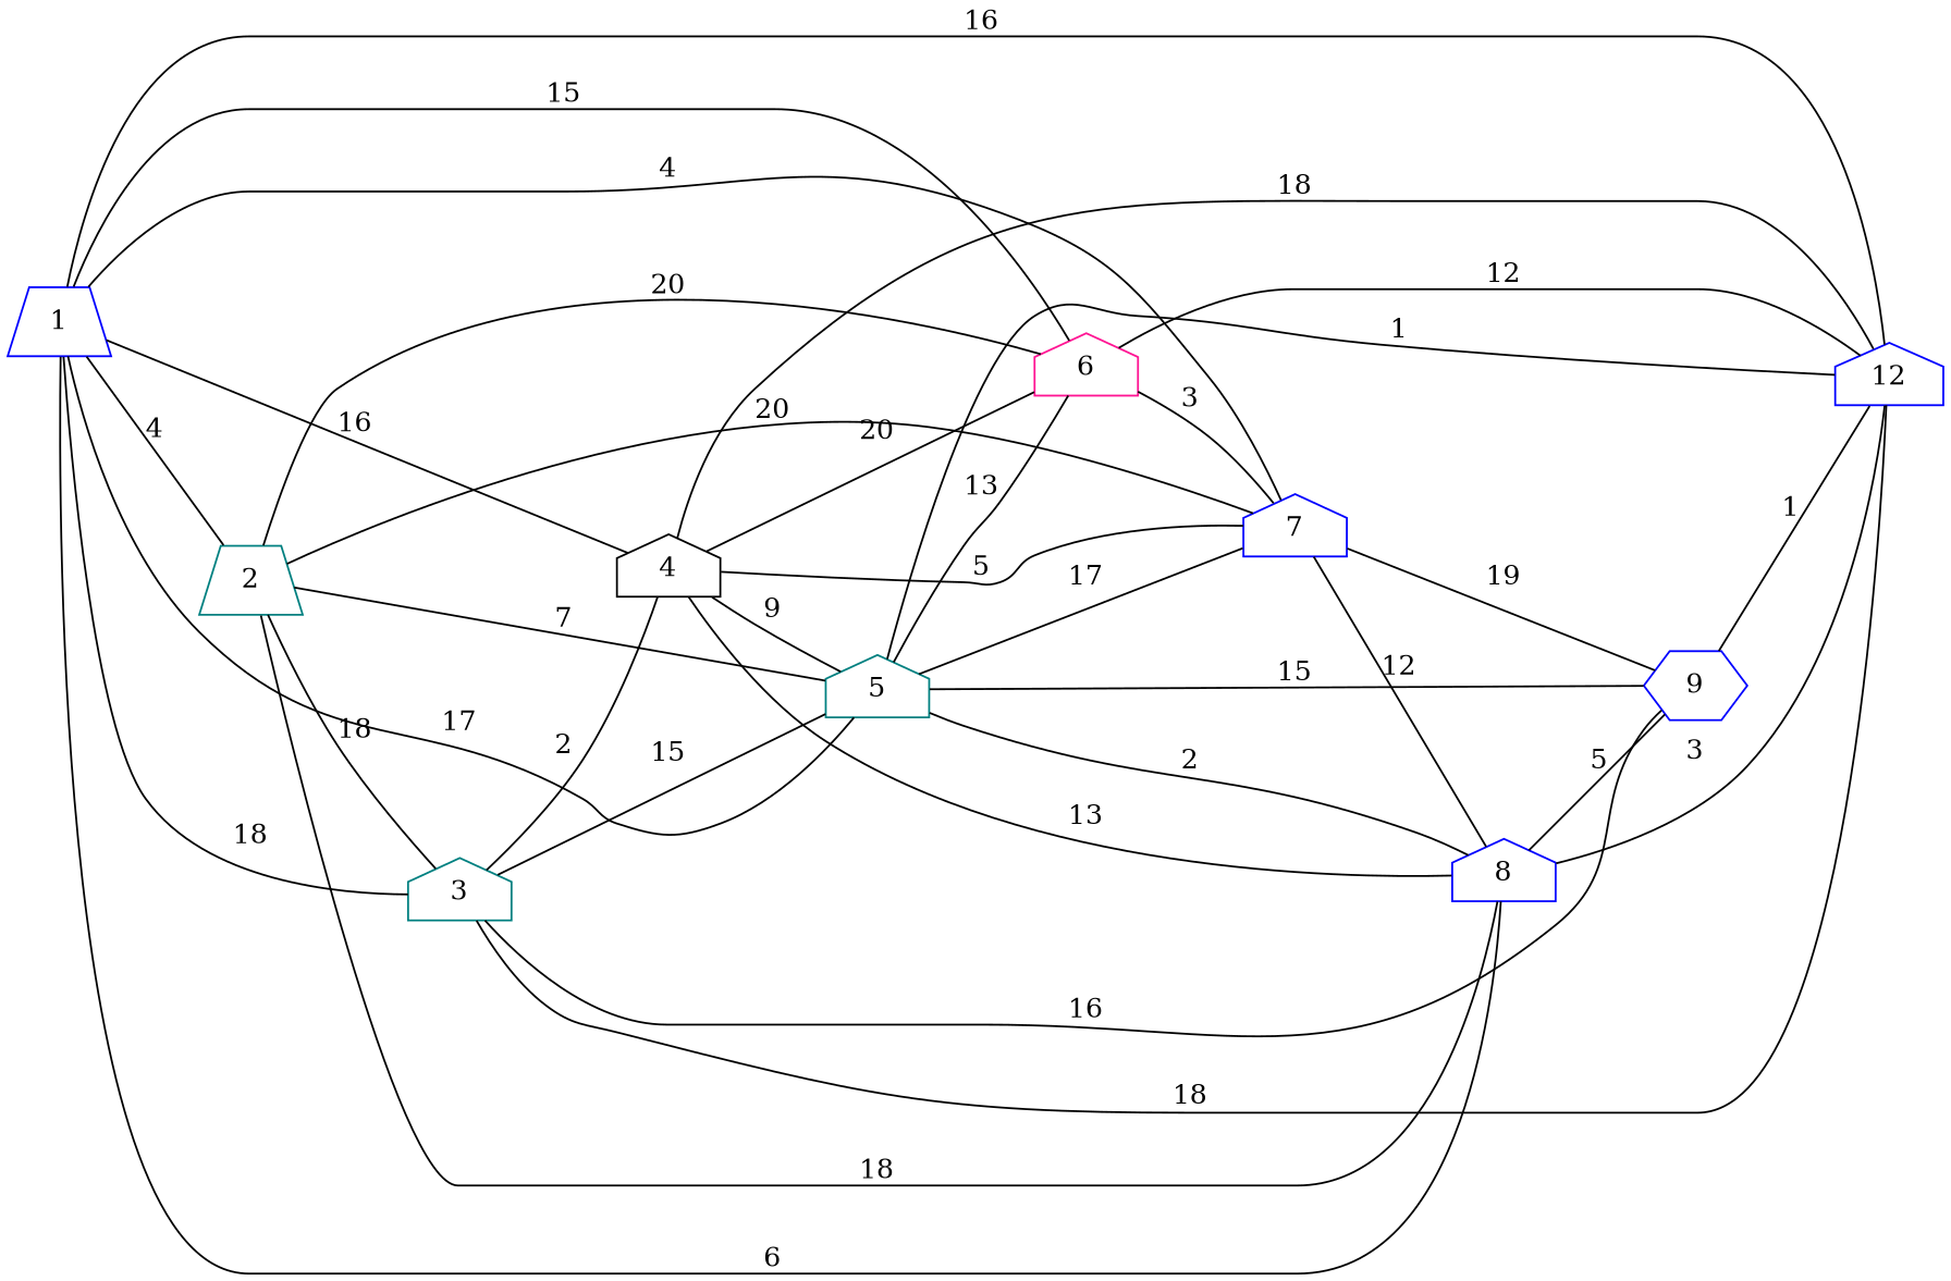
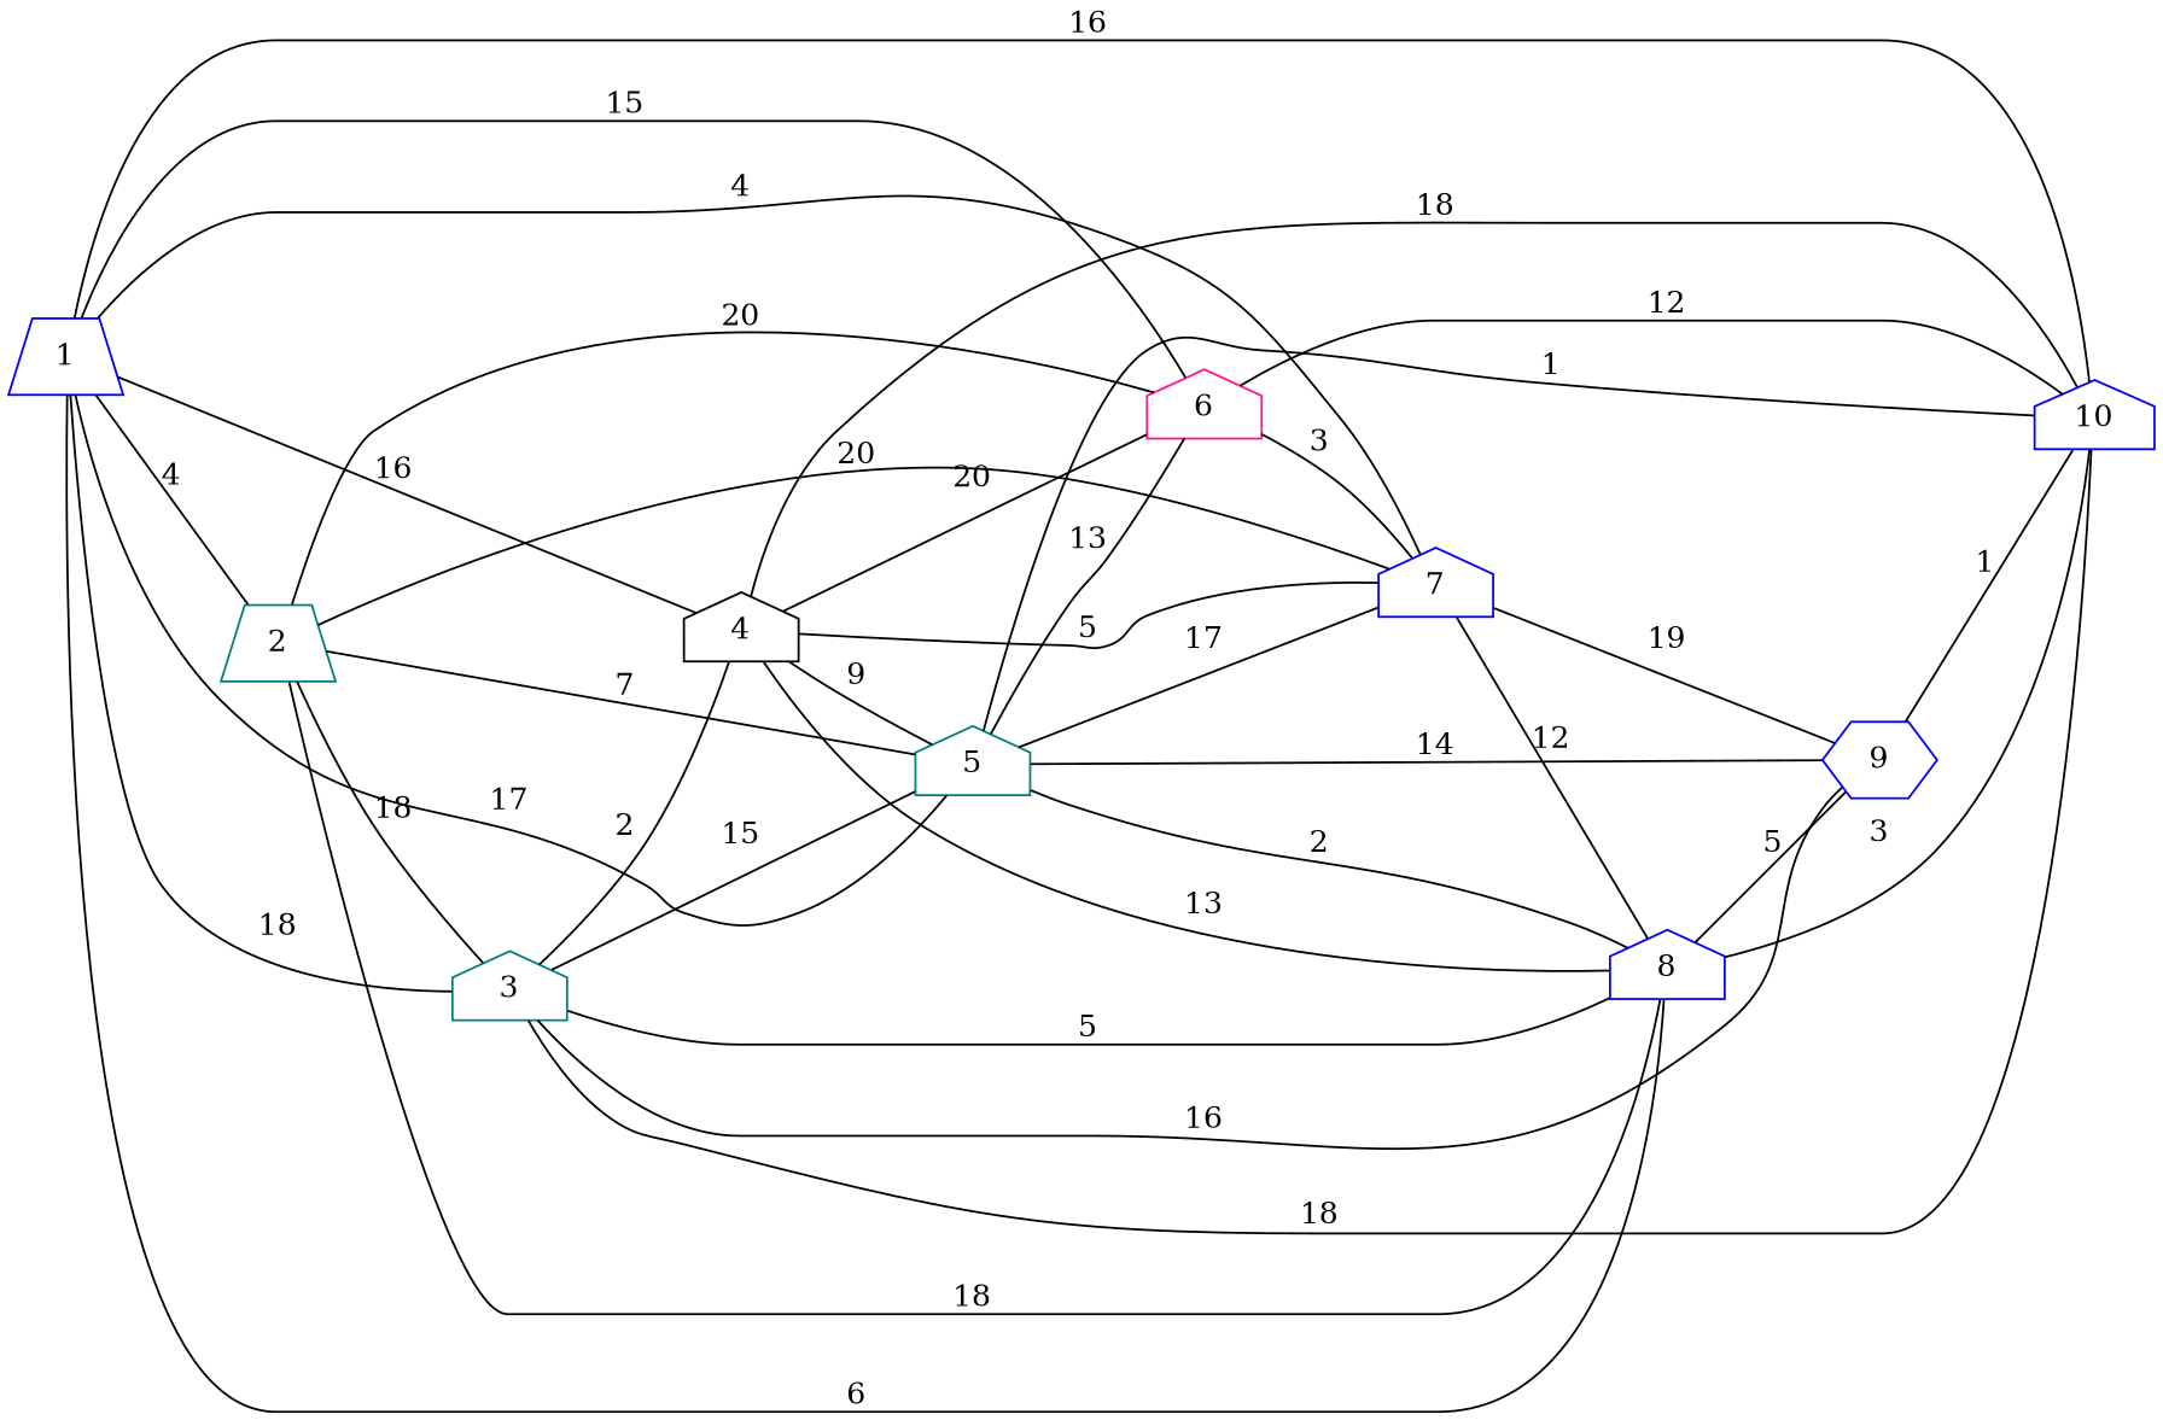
  graph {
    rankdir=LR
    node [color=blue shape=house]
    1 [shape=trapezium]
-   10 [label=12]
+   10
    5 [color=teal]
    4 [color=black]
    6 [color=deeppink]
    3 [color=teal]
    8
    7
    2 [color=teal shape=trapezium]
    9 [shape=hexagon]
    1 -- 10 [label=16]
    1 -- 5 [label=17]
    1 -- 4 [label=16]
    1 -- 6 [label=15]
    1 -- 3 [label=18]
    1 -- 8 [label=6]
    1 -- 7 [label=4]
    1 -- 2 [label=4]
    5 -- 10 [label=1]
    5 -- 6 [label=13]
    5 -- 8 [label=2]
    5 -- 7 [label=17]
-   5 -- 9 [label=15]
+   5 -- 9 [label=14]
    4 -- 10 [label=18]
    4 -- 5 [label=9]
    4 -- 6 [label=20]
    4 -- 8 [label=13]
    4 -- 7 [label=5]
    6 -- 10 [label=12]
    6 -- 7 [label=3]
    3 -- 10 [label=18]
    3 -- 5 [label=15]
    3 -- 4 [label=2]
+   3 -- 8 [label=5]
    3 -- 9 [label=16]
    8 -- 10 [label=3]
    8 -- 9 [label=5]
    7 -- 8 [label=12]
    7 -- 9 [label=19]
    2 -- 5 [label=7]
    2 -- 6 [label=20]
    2 -- 3 [label=18]
    2 -- 8 [label=18]
    2 -- 7 [label=20]
    9 -- 10 [label=1]
  }
